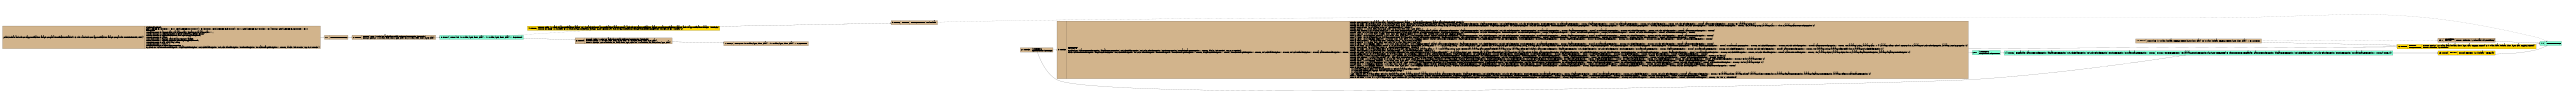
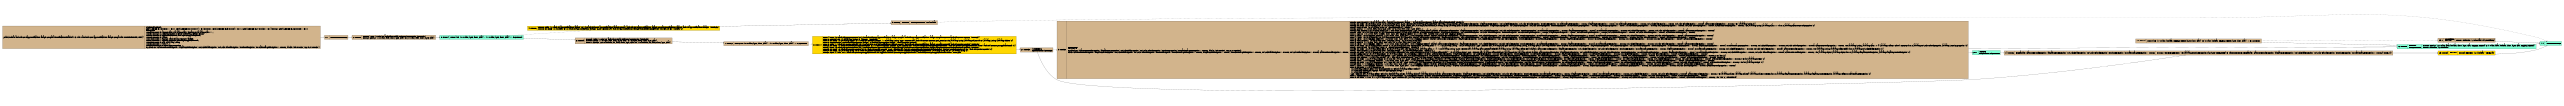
  digraph {
    rankdir=LR
    node [fillcolor=tan shape=record style=filled]
    edge [arrowhead=odot]
    n1 [label="{0\:\ ?|MTH_ENTER_BLOCK\l}"]
    n2 [label="{2\:\ 0x0000|0x0000: SGET  (r0 I:int) =  android.os.Build.VERSION.SDK_INT int  (LINE:231)\l0x0002: CONST  (r1 I:??[int, float, short, byte, char]) = (24 ??[int, float, short, byte, char]) \l}"]
    n3 [fillcolor=aquamarine label="{3\:\ 0x0004|0x0004: IF  (r0 I:??[int, byte, short, char]) \< (r1 I:??[int, byte, short, char])  \-\> B:6:0x000d \l}"]
    n4 [fillcolor=gold label="{4\:\ 0x0006|0x0006: IGET  (r0 I:android.app.NotificationManager) = (r13 I:androidx.core.app.NotificationManagerCompat) androidx.core.app.NotificationManagerCompat.mNotificationManager android.app.NotificationManager  (LINE:232)\l0x0008: INVOKE  (r0 I:boolean) = (r0 I:android.app.NotificationManager) type: VIRTUAL call: android.app.NotificationManager.areNotificationsEnabled():boolean A[MD:():boolean (c)]\l}"]
    n5 [label="{6\:\ 0x000d|0x000d: SGET  (r0 I:int) =  android.os.Build.VERSION.SDK_INT int  (LINE:233)\l0x000f: CONST  (r1 I:??[int, float, short, byte, char]) = (19 ??[int, float, short, byte, char]) \l0x0011: CONST  (r2 I:??[boolean, int, float, short, byte, char]) = (1 ??[boolean, int, float, short, byte, char]) \l}"]
    n6 [label="{5\:\ 0x000c|RETURN\l|0x000c: RETURN  (r0 I:boolean) \l}"]
    n7 [label="{7\:\ 0x0012|0x0012: IF  (r0 I:??[int, byte, short, char]) \< (r1 I:??[int, byte, short, char])  \-\> B:26:0x008e \l}"]
    n8 [fillcolor=aquamarine label="{1\:\ ?|MTH_EXIT_BLOCK\l}"]
+   n9 [fillcolor=gold label="{8\:\ 0x0014|0x0014: IGET  (r0 I:android.content.Context) = (r13 I:androidx.core.app.NotificationManagerCompat) androidx.core.app.NotificationManagerCompat.mContext android.content.Context  (LINE:234)\l0x0016: CONST_STR  (r1 I:java.lang.String) =  \"appops\"  (LINE:235)\l0x0018: INVOKE  (r0 I:java.lang.Object) = (r0 I:android.content.Context), (r1 I:java.lang.String) type: VIRTUAL call: android.content.Context.getSystemService(java.lang.String):java.lang.Object A[MD:(java.lang.String):java.lang.Object (c)]\l0x001c: CHECK_CAST (r0 I:android.app.AppOpsManager) = (android.app.AppOpsManager) (r0 I:??[OBJECT, ARRAY]) \l0x001e: IGET  (r1 I:android.content.Context) = (r13 I:androidx.core.app.NotificationManagerCompat) androidx.core.app.NotificationManagerCompat.mContext android.content.Context  (LINE:236)\l0x0020: INVOKE  (r1 I:android.content.pm.ApplicationInfo) = (r1 I:android.content.Context) type: VIRTUAL call: android.content.Context.getApplicationInfo():android.content.pm.ApplicationInfo A[MD:():android.content.pm.ApplicationInfo (c)]\l0x0024: IGET  (r3 I:android.content.Context) = (r13 I:androidx.core.app.NotificationManagerCompat) androidx.core.app.NotificationManagerCompat.mContext android.content.Context  (LINE:237)\l0x0026: INVOKE  (r3 I:android.content.Context) = (r3 I:android.content.Context) type: VIRTUAL call: android.content.Context.getApplicationContext():android.content.Context A[MD:():android.content.Context (c)]\l0x002a: INVOKE  (r3 I:java.lang.String) = (r3 I:android.content.Context) type: VIRTUAL call: android.content.Context.getPackageName():java.lang.String A[MD:():java.lang.String (c)]\l0x002e: IGET  (r4 I:int) = (r1 I:android.content.pm.ApplicationInfo A[D('appInfo' android.content.pm.ApplicationInfo)]) android.content.pm.ApplicationInfo.uid int  (LINE:238)\l}"]
    n10 [label="{27\:\ 0x0030|SYNTHETIC\lRETURN_TOP_SPLITTER\l}"]
    n11 [label="{9\:\ 0x0030|TRY_ENTER\lTRY_LEAVE\lTryCatch #2 \{ClassNotFoundException \| IllegalAccessException \| NoSuchFieldException \| NoSuchMethodException \| RuntimeException \| InvocationTargetException \-\> 0x0082, blocks: (B:9:0x0030), top: B:27:0x0030 \}\lCatch: ClassNotFoundException \| IllegalAccessException \| NoSuchFieldException \| NoSuchMethodException \| RuntimeException \| InvocationTargetException \-\> 0x0082, IllegalAccessException \-\> 0x0084, InvocationTargetException \-\> 0x0086, NoSuchFieldException \-\> 0x0088, NoSuchMethodException \-\> 0x008a, ClassNotFoundException \-\> 0x008c\l|0x0030: CONST_CLASS  (r5 I:java.lang.Class\<android.app.AppOpsManager\>) =  android.app.AppOpsManager.class A[TRY_ENTER] (LINE:240)\l0x0032: INVOKE  (r5 I:java.lang.String) = (r5 I:java.lang.Class) type: VIRTUAL call: java.lang.Class.getName():java.lang.String A[Catch: ClassNotFoundException \| IllegalAccessException \| NoSuchFieldException \| NoSuchMethodException \| RuntimeException \| InvocationTargetException \-\> 0x0082, IllegalAccessException \-\> 0x0084, InvocationTargetException \-\> 0x0086, NoSuchFieldException \-\> 0x0088, NoSuchMethodException \-\> 0x008a, ClassNotFoundException \-\> 0x008c, MD:():java.lang.String (c)]\l0x0036: INVOKE  (r5 I:java.lang.Class) = (r5 I:java.lang.String) type: STATIC call: java.lang.Class.forName(java.lang.String):java.lang.Class A[Catch: ClassNotFoundException \| IllegalAccessException \| NoSuchFieldException \| NoSuchMethodException \| RuntimeException \| InvocationTargetException \-\> 0x0082, IllegalAccessException \-\> 0x0084, InvocationTargetException \-\> 0x0086, NoSuchFieldException \-\> 0x0088, NoSuchMethodException \-\> 0x008a, ClassNotFoundException \-\> 0x008c, MD:(java.lang.String):java.lang.Class\<?\> throws java.lang.ClassNotFoundException (c)]\l0x003a: CONST_STR  (r6 I:java.lang.String) =  \"checkOpNoThrow\"  (LINE:241)\l0x003c: CONST  (r7 I:??[int, float, short, byte, char]) = (3 ??[int, float, short, byte, char]) \l0x003d: NEW_ARRAY  (r8 I:java.lang.Class[]) = (r7 I:int A[IMMUTABLE_TYPE]) type: java.lang.Class[] A[Catch: ClassNotFoundException \| IllegalAccessException \| NoSuchFieldException \| NoSuchMethodException \| RuntimeException \| InvocationTargetException \-\> 0x0082, IllegalAccessException \-\> 0x0084, InvocationTargetException \-\> 0x0086, NoSuchFieldException \-\> 0x0088, NoSuchMethodException \-\> 0x008a, ClassNotFoundException \-\> 0x008c]\l0x003f: SGET  (r9 I:java.lang.Class) =  java.lang.Integer.TYPE java.lang.Class A[Catch: ClassNotFoundException \| IllegalAccessException \| NoSuchFieldException \| NoSuchMethodException \| RuntimeException \| InvocationTargetException \-\> 0x0082, IllegalAccessException \-\> 0x0084, InvocationTargetException \-\> 0x0086, NoSuchFieldException \-\> 0x0088, NoSuchMethodException \-\> 0x008a, ClassNotFoundException \-\> 0x008c]\l0x0041: CONST  (r10 I:??[int, float, boolean, short, byte, char, OBJECT, ARRAY]) = (0 ??[int, float, boolean, short, byte, char, OBJECT, ARRAY]) \l0x0042: APUT  (r8 I:??[OBJECT, ARRAY][]), (r10 I:??[int, short, byte, char]), (r9 I:??[OBJECT, ARRAY]) A[Catch: ClassNotFoundException \| IllegalAccessException \| NoSuchFieldException \| NoSuchMethodException \| RuntimeException \| InvocationTargetException \-\> 0x0082, IllegalAccessException \-\> 0x0084, InvocationTargetException \-\> 0x0086, NoSuchFieldException \-\> 0x0088, NoSuchMethodException \-\> 0x008a, ClassNotFoundException \-\> 0x008c]\l0x0044: SGET  (r9 I:java.lang.Class) =  java.lang.Integer.TYPE java.lang.Class A[Catch: ClassNotFoundException \| IllegalAccessException \| NoSuchFieldException \| NoSuchMethodException \| RuntimeException \| InvocationTargetException \-\> 0x0082, IllegalAccessException \-\> 0x0084, InvocationTargetException \-\> 0x0086, NoSuchFieldException \-\> 0x0088, NoSuchMethodException \-\> 0x008a, ClassNotFoundException \-\> 0x008c]\l0x0046: APUT  (r8 I:??[OBJECT, ARRAY][]), (r2 I:??[int, short, byte, char]), (r9 I:??[OBJECT, ARRAY]) A[Catch: ClassNotFoundException \| IllegalAccessException \| NoSuchFieldException \| NoSuchMethodException \| RuntimeException \| InvocationTargetException \-\> 0x0082, IllegalAccessException \-\> 0x0084, InvocationTargetException \-\> 0x0086, NoSuchFieldException \-\> 0x0088, NoSuchMethodException \-\> 0x008a, ClassNotFoundException \-\> 0x008c]\l0x0048: CONST_CLASS  (r9 I:java.lang.Class\<java.lang.String\>) =  java.lang.String.class \l0x004a: CONST  (r11 I:??[int, float, short, byte, char]) = (2 ??[int, float, short, byte, char]) \l0x004b: APUT  (r8 I:??[OBJECT, ARRAY][]), (r11 I:??[int, short, byte, char]), (r9 I:??[OBJECT, ARRAY]) A[Catch: ClassNotFoundException \| IllegalAccessException \| NoSuchFieldException \| NoSuchMethodException \| RuntimeException \| InvocationTargetException \-\> 0x0082, IllegalAccessException \-\> 0x0084, InvocationTargetException \-\> 0x0086, NoSuchFieldException \-\> 0x0088, NoSuchMethodException \-\> 0x008a, ClassNotFoundException \-\> 0x008c]\l0x004d: INVOKE  (r6 I:java.lang.reflect.Method) = (r5 I:java.lang.Class A[D('appOpsClass' java.lang.Class\<?\>)]), (r6 I:java.lang.String), (r8 I:java.lang.Class[]) type: VIRTUAL call: java.lang.Class.getMethod(java.lang.String, java.lang.Class[]):java.lang.reflect.Method A[Catch: ClassNotFoundException \| IllegalAccessException \| NoSuchFieldException \| NoSuchMethodException \| RuntimeException \| InvocationTargetException \-\> 0x0082, IllegalAccessException \-\> 0x0084, InvocationTargetException \-\> 0x0086, NoSuchFieldException \-\> 0x0088, NoSuchMethodException \-\> 0x008a, ClassNotFoundException \-\> 0x008c, MD:(java.lang.String, java.lang.Class\<?\>[]):java.lang.reflect.Method VARARG throws java.lang.NoSuchMethodException, java.lang.SecurityException (c)]\l0x0051: CONST_STR  (r8 I:java.lang.String) =  \"OP_POST_NOTIFICATION\"  (LINE:243)\l0x0053: INVOKE  (r8 I:java.lang.reflect.Field) = (r5 I:java.lang.Class A[D('appOpsClass' java.lang.Class\<?\>)]), (r8 I:java.lang.String) type: VIRTUAL call: java.lang.Class.getDeclaredField(java.lang.String):java.lang.reflect.Field A[Catch: ClassNotFoundException \| IllegalAccessException \| NoSuchFieldException \| NoSuchMethodException \| RuntimeException \| InvocationTargetException \-\> 0x0082, IllegalAccessException \-\> 0x0084, InvocationTargetException \-\> 0x0086, NoSuchFieldException \-\> 0x0088, NoSuchMethodException \-\> 0x008a, ClassNotFoundException \-\> 0x008c, MD:(java.lang.String):java.lang.reflect.Field throws java.lang.NoSuchFieldException (c)]\l0x0057: CONST_CLASS  (r9 I:java.lang.Class\<java.lang.Integer\>) =  java.lang.Integer.class  (LINE:244)\l0x0059: INVOKE  (r9 I:java.lang.Object) = (r8 I:java.lang.reflect.Field A[D('opPostNotificationValue' java.lang.reflect.Field)]), (r9 I:java.lang.Object) type: VIRTUAL call: java.lang.reflect.Field.get(java.lang.Object):java.lang.Object A[Catch: ClassNotFoundException \| IllegalAccessException \| NoSuchFieldException \| NoSuchMethodException \| RuntimeException \| InvocationTargetException \-\> 0x0082, IllegalAccessException \-\> 0x0084, InvocationTargetException \-\> 0x0086, NoSuchFieldException \-\> 0x0088, NoSuchMethodException \-\> 0x008a, ClassNotFoundException \-\> 0x008c, MD:(java.lang.Object):java.lang.Object throws java.lang.IllegalAccessException, java.lang.IllegalArgumentException (c)]\l0x005d: CHECK_CAST (r9 I:java.lang.Integer) = (java.lang.Integer) (r9 I:??[OBJECT, ARRAY]) A[Catch: ClassNotFoundException \| IllegalAccessException \| NoSuchFieldException \| NoSuchMethodException \| RuntimeException \| InvocationTargetException \-\> 0x0082, IllegalAccessException \-\> 0x0084, InvocationTargetException \-\> 0x0086, NoSuchFieldException \-\> 0x0088, NoSuchMethodException \-\> 0x008a, ClassNotFoundException \-\> 0x008c]\l0x005f: INVOKE  (r9 I:int) = (r9 I:java.lang.Integer) type: VIRTUAL call: java.lang.Integer.intValue():int A[Catch: ClassNotFoundException \| IllegalAccessException \| NoSuchFieldException \| NoSuchMethodException \| RuntimeException \| InvocationTargetException \-\> 0x0082, IllegalAccessException \-\> 0x0084, InvocationTargetException \-\> 0x0086, NoSuchFieldException \-\> 0x0088, NoSuchMethodException \-\> 0x008a, ClassNotFoundException \-\> 0x008c, MD:():int (c)]\l0x0063: NEW_ARRAY  (r7 I:java.lang.Object[]) = (r7 I:int A[IMMUTABLE_TYPE]) type: java.lang.Object[] A[Catch: ClassNotFoundException \| IllegalAccessException \| NoSuchFieldException \| NoSuchMethodException \| RuntimeException \| InvocationTargetException \-\> 0x0082, IllegalAccessException \-\> 0x0084, InvocationTargetException \-\> 0x0086, NoSuchFieldException \-\> 0x0088, NoSuchMethodException \-\> 0x008a, ClassNotFoundException \-\> 0x008c] (LINE:245)\l0x0065: INVOKE  (r12 I:java.lang.Integer) = (r9 I:int A[D('value' int)]) type: STATIC call: java.lang.Integer.valueOf(int):java.lang.Integer A[Catch: ClassNotFoundException \| IllegalAccessException \| NoSuchFieldException \| NoSuchMethodException \| RuntimeException \| InvocationTargetException \-\> 0x0082, IllegalAccessException \-\> 0x0084, InvocationTargetException \-\> 0x0086, NoSuchFieldException \-\> 0x0088, NoSuchMethodException \-\> 0x008a, ClassNotFoundException \-\> 0x008c, MD:(int):java.lang.Integer (c)]\l0x0069: APUT  (r7 I:??[OBJECT, ARRAY][]), (r10 I:??[int, short, byte, char]), (r12 I:??[OBJECT, ARRAY]) A[Catch: ClassNotFoundException \| IllegalAccessException \| NoSuchFieldException \| NoSuchMethodException \| RuntimeException \| InvocationTargetException \-\> 0x0082, IllegalAccessException \-\> 0x0084, InvocationTargetException \-\> 0x0086, NoSuchFieldException \-\> 0x0088, NoSuchMethodException \-\> 0x008a, ClassNotFoundException \-\> 0x008c]\l0x006b: INVOKE  (r12 I:java.lang.Integer) = (r4 I:int A[D('uid' int)]) type: STATIC call: java.lang.Integer.valueOf(int):java.lang.Integer A[Catch: ClassNotFoundException \| IllegalAccessException \| NoSuchFieldException \| NoSuchMethodException \| RuntimeException \| InvocationTargetException \-\> 0x0082, IllegalAccessException \-\> 0x0084, InvocationTargetException \-\> 0x0086, NoSuchFieldException \-\> 0x0088, NoSuchMethodException \-\> 0x008a, ClassNotFoundException \-\> 0x008c, MD:(int):java.lang.Integer (c)]\l0x006f: APUT  (r7 I:??[OBJECT, ARRAY][]), (r2 I:??[int, short, byte, char]), (r12 I:??[OBJECT, ARRAY]) A[Catch: ClassNotFoundException \| IllegalAccessException \| NoSuchFieldException \| NoSuchMethodException \| RuntimeException \| InvocationTargetException \-\> 0x0082, IllegalAccessException \-\> 0x0084, InvocationTargetException \-\> 0x0086, NoSuchFieldException \-\> 0x0088, NoSuchMethodException \-\> 0x008a, ClassNotFoundException \-\> 0x008c]\l0x0071: APUT  (r7 I:??[OBJECT, ARRAY][]), (r11 I:??[int, short, byte, char]), (r3 I:??[OBJECT, ARRAY] A[D('pkg' java.lang.String)]) A[Catch: ClassNotFoundException \| IllegalAccessException \| NoSuchFieldException \| NoSuchMethodException \| RuntimeException \| InvocationTargetException \-\> 0x0082, IllegalAccessException \-\> 0x0084, InvocationTargetException \-\> 0x0086, NoSuchFieldException \-\> 0x0088, NoSuchMethodException \-\> 0x008a, ClassNotFoundException \-\> 0x008c]\l0x0073: INVOKE  (r7 I:java.lang.Object) = \l  (r6 I:java.lang.reflect.Method A[D('checkOpNoThrowMethod' java.lang.reflect.Method)])\l  (r0 I:java.lang.Object A[D('appOps' android.app.AppOpsManager)])\l  (r7 I:java.lang.Object[])\l type: VIRTUAL call: java.lang.reflect.Method.invoke(java.lang.Object, java.lang.Object[]):java.lang.Object A[Catch: ClassNotFoundException \| IllegalAccessException \| NoSuchFieldException \| NoSuchMethodException \| RuntimeException \| InvocationTargetException \-\> 0x0082, IllegalAccessException \-\> 0x0084, InvocationTargetException \-\> 0x0086, NoSuchFieldException \-\> 0x0088, NoSuchMethodException \-\> 0x008a, ClassNotFoundException \-\> 0x008c, MD:(java.lang.Object, java.lang.Object[]):java.lang.Object VARARG throws java.lang.IllegalAccessException, java.lang.IllegalArgumentException, java.lang.reflect.InvocationTargetException (c)]\l0x0077: CHECK_CAST (r7 I:java.lang.Integer) = (java.lang.Integer) (r7 I:??[OBJECT, ARRAY]) A[Catch: ClassNotFoundException \| IllegalAccessException \| NoSuchFieldException \| NoSuchMethodException \| RuntimeException \| InvocationTargetException \-\> 0x0082, IllegalAccessException \-\> 0x0084, InvocationTargetException \-\> 0x0086, NoSuchFieldException \-\> 0x0088, NoSuchMethodException \-\> 0x008a, ClassNotFoundException \-\> 0x008c]\l0x0079: INVOKE  (r7 I:int) = (r7 I:java.lang.Integer) type: VIRTUAL call: java.lang.Integer.intValue():int A[Catch: ClassNotFoundException \| IllegalAccessException \| NoSuchFieldException \| NoSuchMethodException \| RuntimeException \| InvocationTargetException \-\> 0x0082, IllegalAccessException \-\> 0x0084, InvocationTargetException \-\> 0x0086, NoSuchFieldException \-\> 0x0088, NoSuchMethodException \-\> 0x008a, ClassNotFoundException \-\> 0x008c, MD:():int (c), TRY_LEAVE]\l}"]
-   n12 [fillcolor=aquamarine label="{14\:\ 0x0082|ExcHandler: ClassNotFoundException \| IllegalAccessException \| NoSuchFieldException \| NoSuchMethodException \| RuntimeException \| InvocationTargetException \-\> 0x0082\l|0x0082: MOVE_EXCEPTION  (r5 I:java.lang.RuntimeException A[CUSTOM_DECLARE]) =  A[DONT_INLINE, ExcHandler: ClassNotFoundException \| IllegalAccessException \| NoSuchFieldException \| NoSuchMethodException \| RuntimeException \| InvocationTargetException \-\> 0x0082] (LINE:247)\l}"]
-   n13 [fillcolor=aquamarine label="{28\:\ ?|SYNTHETIC\lEXC_BOTTOM_SPLITTER\l}"]
-   n14 [fillcolor=gold label="{12\:\ 0x0080|RETURN\lORIG_RETURN\l|0x0080: CONST  (r2 I:??[int, float, boolean, short, byte, char, OBJECT, ARRAY]) = (0 ??[int, float, boolean, short, byte, char, OBJECT, ARRAY]) \l0x0081: RETURN  (r2 I:boolean) \l}"]
+   n12 [label="{14\:\ 0x0082|ExcHandler: ClassNotFoundException \| IllegalAccessException \| NoSuchFieldException \| NoSuchMethodException \| RuntimeException \| InvocationTargetException \-\> 0x0082\l|0x0082: MOVE_EXCEPTION  (r5 I:java.lang.RuntimeException A[CUSTOM_DECLARE]) =  A[DONT_INLINE, ExcHandler: ClassNotFoundException \| IllegalAccessException \| NoSuchFieldException \| NoSuchMethodException \| RuntimeException \| InvocationTargetException \-\> 0x0082] (LINE:247)\l}"]
+   n13 [fillcolor=aquamarine label="{28\:\ ?|VARARG\lEXC_BOTTOM_SPLITTER\l}"]
+   n14 [fillcolor=aquamarine label="{12\:\ 0x0080|RETURN\lORIG_RETURN\l|0x0080: CONST  (r2 I:??[int, float, boolean, short, byte, char, OBJECT, ARRAY]) = (0 ??[int, float, boolean, short, byte, char, OBJECT, ARRAY]) \l0x0081: RETURN  (r2 I:boolean) \l}"]
    n15 [fillcolor=gold label="{25\:\ 0x008d|RETURN\l|0x008d: RETURN  (r2 I:boolean)  (LINE:249)\l}"]
    n16 [label="{10\:\ 0x007d|0x007d: IF  (r7 I:??[int, boolean, OBJECT, ARRAY, byte, short, char]) != (0 ??[int, boolean, OBJECT, ARRAY, byte, short, char])  \-\> B:12:0x0080 \l}"]
    n17 [label="{29\:\ ?|SYNTHETIC\lRETURN\l|0x0081: RETURN  (r2 I:boolean) A[SYNTHETIC]\l}"]
    n18 [label="{public boolean androidx.core.app.NotificationManagerCompat.areNotificationsEnabled((r13 'this' I:androidx.core.app.NotificationManagerCompat A[IMMUTABLE_TYPE, THIS]))  | USE_LINES_HINTS\lCROSS_EDGE: B:13:0x0081 \-\> B:1:?, CROSS_EDGE: B:10:0x007d \-\> B:13:0x0081, CROSS_EDGE: B:25:0x008d \-\> B:1:?, CROSS_EDGE: B:27:0x0030 \-\> B:14:0x0082, CROSS_EDGE: B:26:0x008e \-\> B:1:?\lDebug Info:\l  0x003a\-0x0082: r5 'appOpsClass' Ljava\/lang\/Class;, signature: Ljava\/lang\/Class\<*\>;\l  0x0051\-0x0082: r6 'checkOpNoThrowMethod' Ljava\/lang\/reflect\/Method;\l  0x0057\-0x0082: r8 'opPostNotificationValue' Ljava\/lang\/reflect\/Field;\l  0x0063\-0x0082: r9 'value' I\l  0x001e\-0x008e: r0 'appOps' Landroid\/app\/AppOpsManager;\l  0x0024\-0x008e: r1 'appInfo' Landroid\/content\/pm\/ApplicationInfo;\l  0x002e\-0x008e: r3 'pkg' Ljava\/lang\/String;\l  0x0030\-0x008e: r4 'uid' I\l  0x008d\-0x008e: r5 'e' Ljava\/lang\/Exception;\lTryCatch #2 \{ClassNotFoundException \| IllegalAccessException \| NoSuchFieldException \| NoSuchMethodException \| RuntimeException \| InvocationTargetException \-\> 0x0082, blocks: (B:9:0x0030), top: B:27:0x0030 \}\l}"]
    n1 -> n2
    n2 -> n3 [arrowhead=tee]
    n3 -> n4 [style=dashed]
    n3 -> n5
    n4 -> n6 [arrowhead=tee]
    n5 -> n7 [arrowhead=tee]
    n6 -> n8 [arrowhead=tee style=dashed]
+   n7 -> n9 [style=dashed]
+   n9 -> n10 [arrowhead=tee]
    n10 -> n11
    n10 -> n12
    n11 -> n13 [arrowhead=tee]
    n11 -> n14
    n12 -> n15 [arrowhead=tee]
    n13 -> n12
    n14 -> n8
    n15 -> n8
    n16 -> n14
    n16 -> n17 [style=dashed]
    n17 -> n8 [arrowhead=tee]
    n18 -> n1
  }
